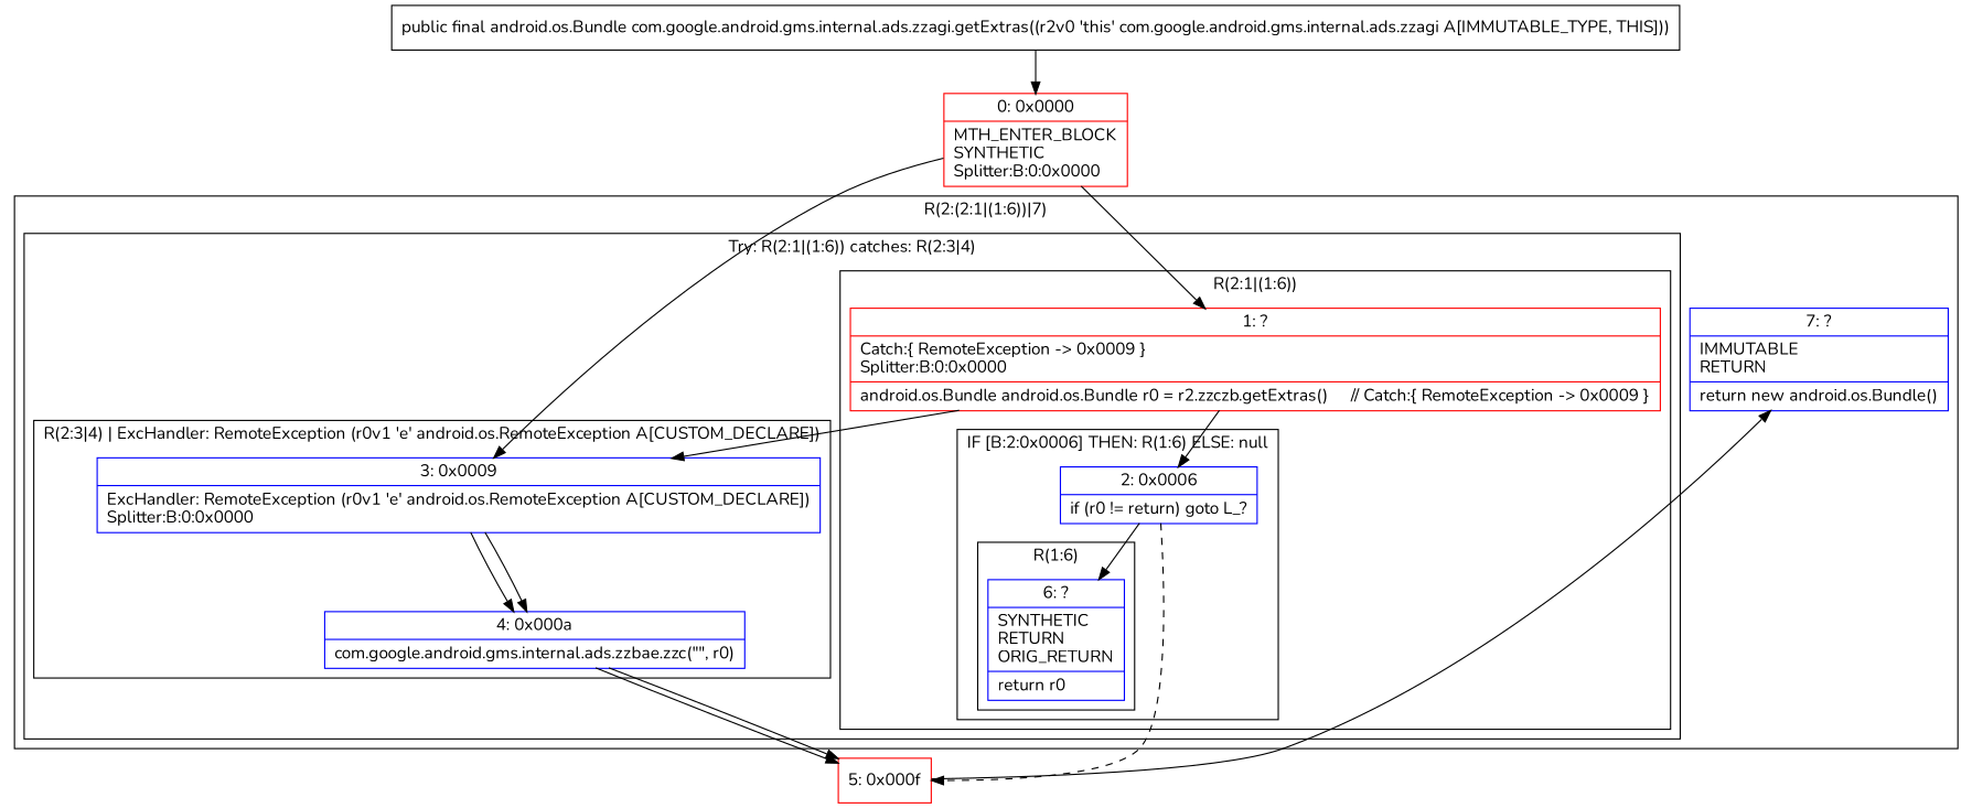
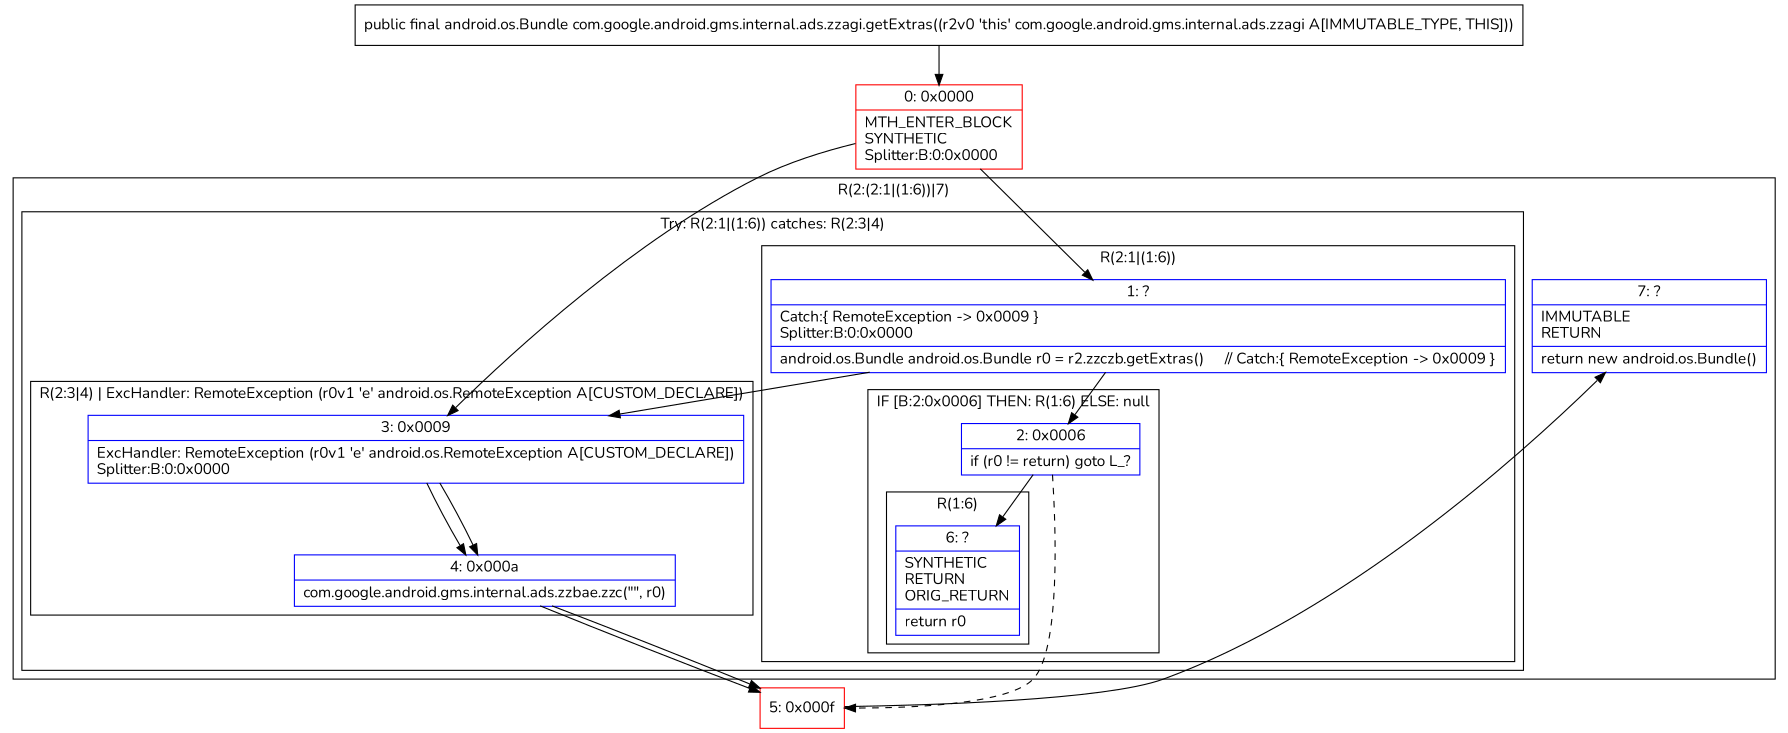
  digraph {
    fontname=Nunito
    node [color=blue fontname=Nunito shape=record]
    edge [fontname=Nunito]
    n1 [label="{6\:\ ?|SYNTHETIC\lRETURN\lORIG_RETURN\l|return r0\l}"]
    n2 [label="{2\:\ 0x0006|if (r0 != return) goto L_?\l}"]
-   n3 [color=red label="{1\:\ ?|Catch:\{ RemoteException \-\> 0x0009 \}\lSplitter:B:0:0x0000\l|android.os.Bundle android.os.Bundle r0 = r2.zzczb.getExtras()     \/\/ Catch:\{ RemoteException \-\> 0x0009 \}\l}"]
+   n3 [label="{1\:\ ?|Catch:\{ RemoteException \-\> 0x0009 \}\lSplitter:B:0:0x0000\l|android.os.Bundle android.os.Bundle r0 = r2.zzczb.getExtras()     \/\/ Catch:\{ RemoteException \-\> 0x0009 \}\l}"]
    n4 [label="{3\:\ 0x0009|ExcHandler: RemoteException (r0v1 'e' android.os.RemoteException A[CUSTOM_DECLARE])\lSplitter:B:0:0x0000\l}"]
    n5 [label="{4\:\ 0x000a|com.google.android.gms.internal.ads.zzbae.zzc(\"\", r0)\l}"]
    n6 [label="{7\:\ ?|IMMUTABLE\lRETURN\l|return new android.os.Bundle()\l}"]
    n7 [color=red label="{5\:\ 0x000f}"]
    n8 [color=red label="{0\:\ 0x0000|MTH_ENTER_BLOCK\lSYNTHETIC\lSplitter:B:0:0x0000\l}"]
    n9 [label="{public final android.os.Bundle com.google.android.gms.internal.ads.zzagi.getExtras((r2v0 'this' com.google.android.gms.internal.ads.zzagi A[IMMUTABLE_TYPE, THIS])) }" color=""]
    subgraph cluster_1 {
      label="R(2:(2:1|(1:6))|7)"
      n6
      subgraph cluster_2 {
        label="Try: R(2:1|(1:6)) catches: R(2:3|4)"
        subgraph cluster_3 {
          label="R(2:1|(1:6))"
          n3
          subgraph cluster_4 {
            label="IF [B:2:0x0006] THEN: R(1:6) ELSE: null"
            n2
            subgraph cluster_5 {
              label="R(1:6)"
              n1
            }
          }
        }
        subgraph cluster_6 {
          label="R(2:3|4) | ExcHandler: RemoteException (r0v1 'e' android.os.RemoteException A[CUSTOM_DECLARE])\l"
          n4
          n5
        }
      }
    }
    subgraph cluster_7 {
      label="R(2:3|4) | ExcHandler: RemoteException (r0v1 'e' android.os.RemoteException A[CUSTOM_DECLARE])\l"
    }
    n2 -> n1
    n2 -> n7 [style=dashed]
    n3 -> n2
    n3 -> n4
    n4 -> n5
    n4 -> n5
    n5 -> n7
    n5 -> n7
    n7 -> n6
    n8 -> n3
    n8 -> n4
    n9 -> n8
  }
